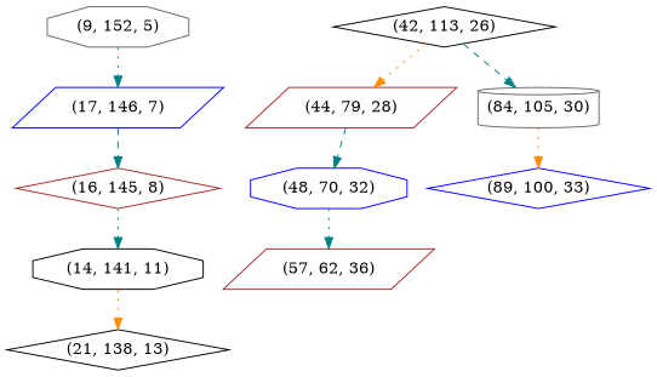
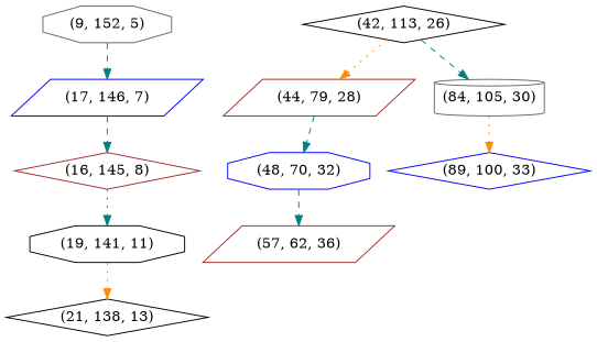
  digraph {
    node [color=blue shape=diamond]
    edge [color=teal style=dotted]
    "(9, 152, 5)" [color=gray40 shape=octagon]
    n2 [label="(17, 146, 7)" shape=parallelogram]
    "(16, 145, 8)" [color=brown]
-   "(19, 141, 11)" [color=black shape=octagon label="(14, 141, 11)"]
+   "(19, 141, 11)" [color=black shape=octagon]
    n5 [color=black label="(21, 138, 13)"]
    "(44, 79, 28)" [color=brown shape=parallelogram]
    "(42, 113, 26)" [color=black]
    "(84, 105, 30)" [color=gray40 shape=cylinder]
    "(48, 70, 32)" [shape=octagon]
    "(89, 100, 33)"
    "(57, 62, 36)" [color=brown shape=parallelogram]
-   "(9, 152, 5)" -> n2
+   "(9, 152, 5)" -> n2 [style=dashed]
    n2 -> "(16, 145, 8)" [style=dashed]
    "(16, 145, 8)" -> "(19, 141, 11)"
    "(19, 141, 11)" -> n5 [color=darkorange]
    "(44, 79, 28)" -> "(48, 70, 32)" [style=dashed]
    "(42, 113, 26)" -> "(44, 79, 28)" [color=darkorange]
    "(42, 113, 26)" -> "(84, 105, 30)" [style=dashed]
    "(84, 105, 30)" -> "(89, 100, 33)" [color=darkorange]
-   "(48, 70, 32)" -> "(57, 62, 36)"
+   "(48, 70, 32)" -> "(57, 62, 36)" [style=dashed]
  }
